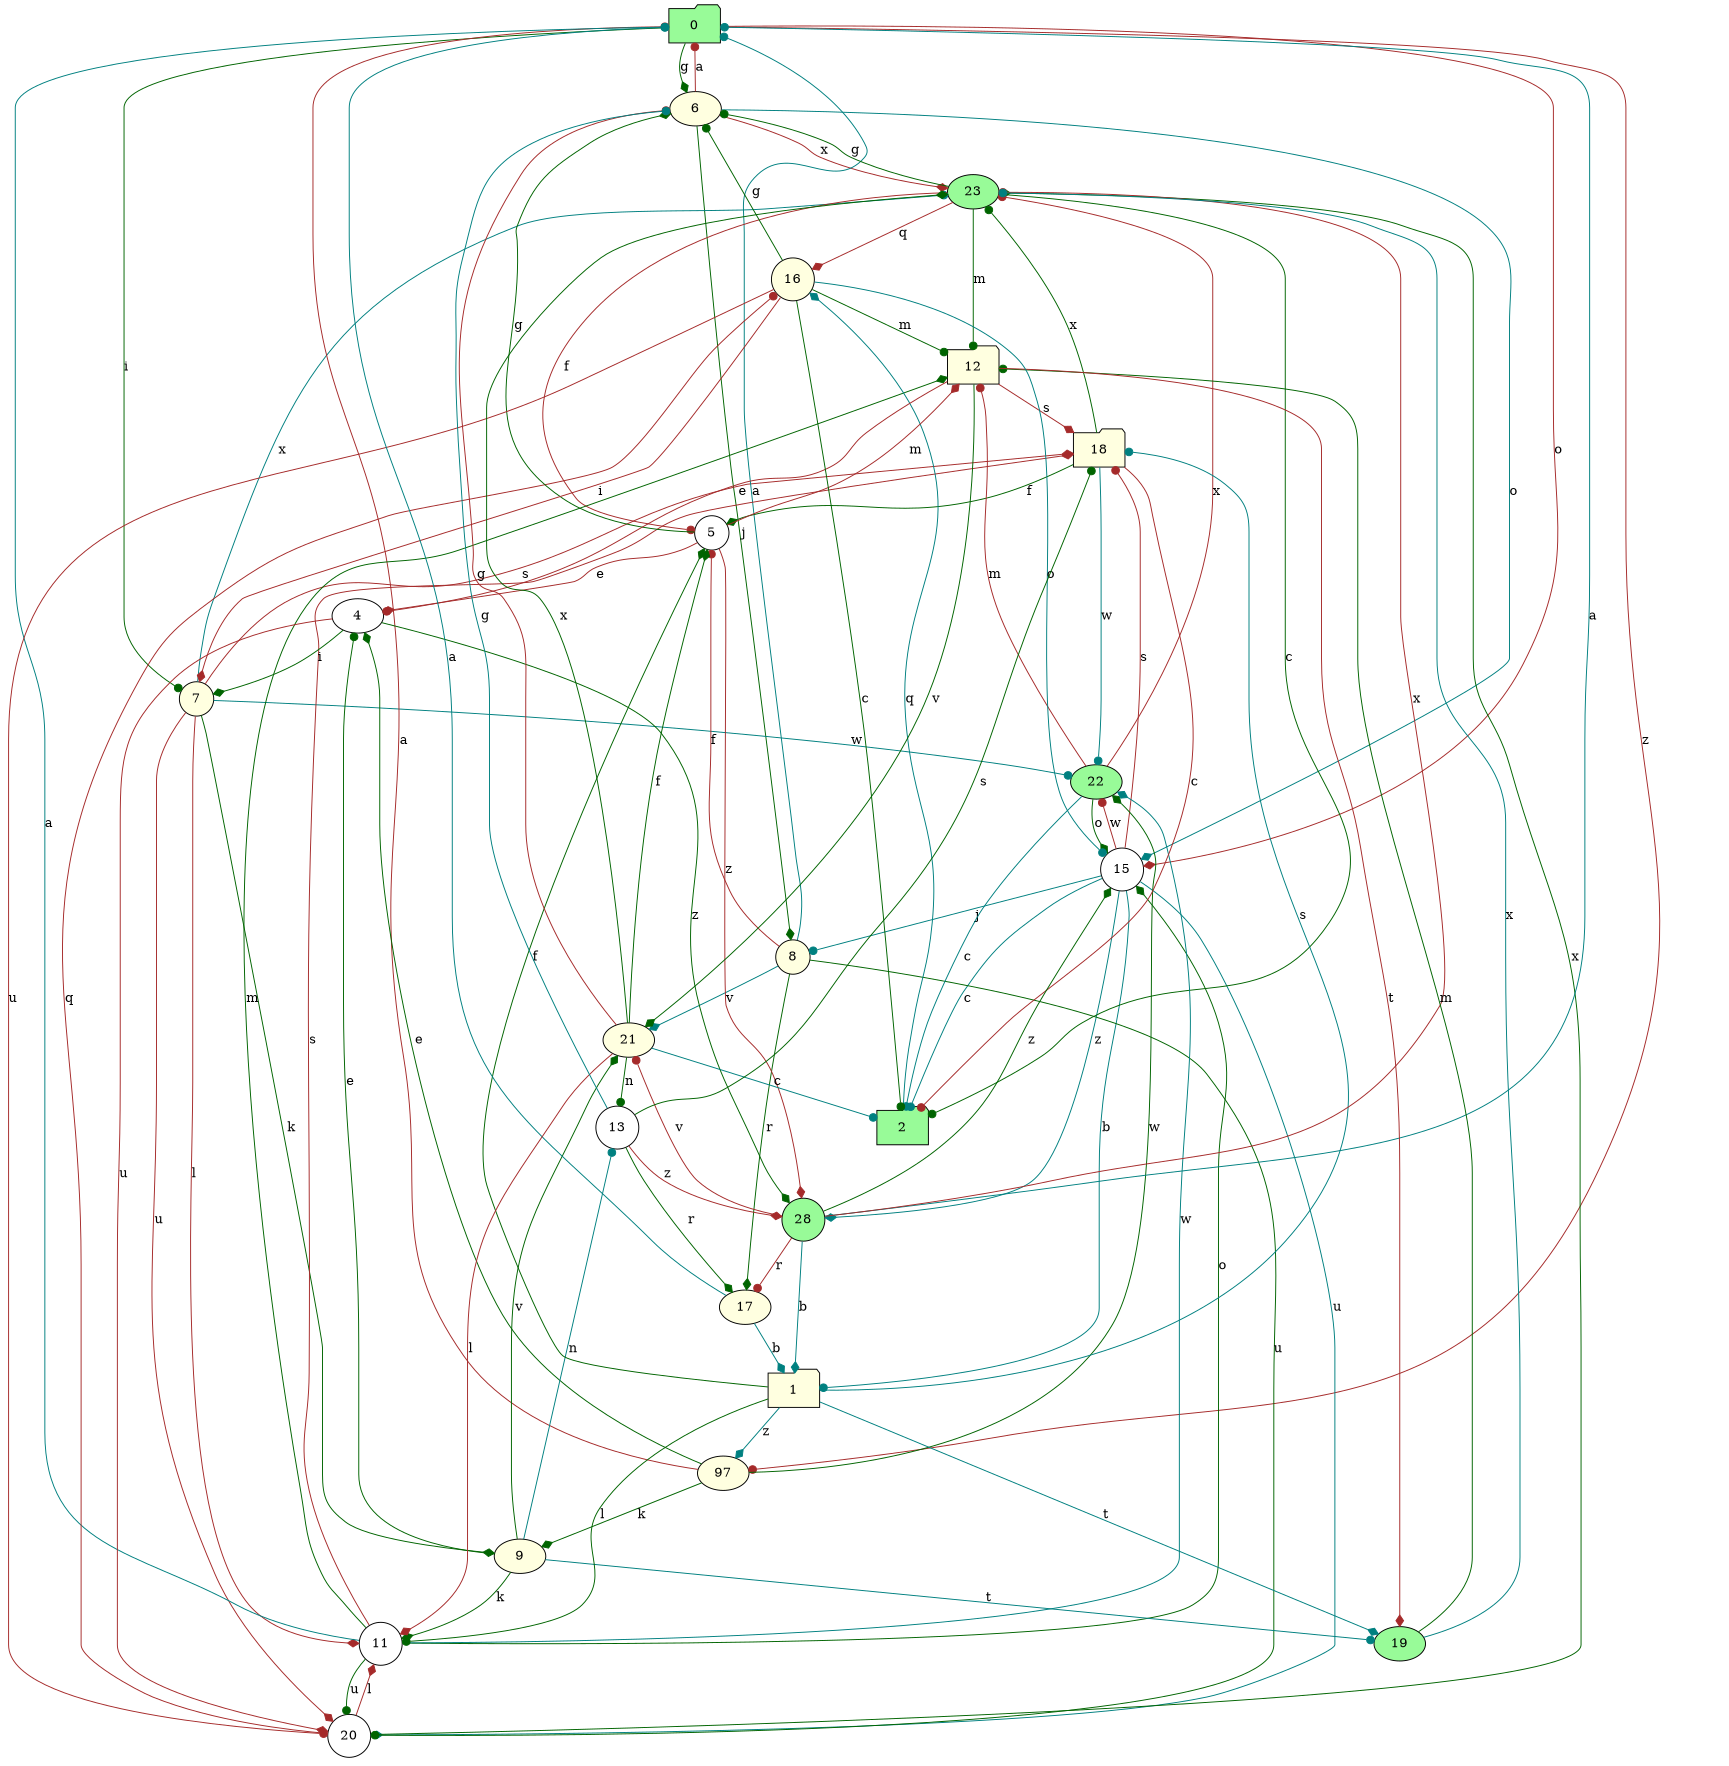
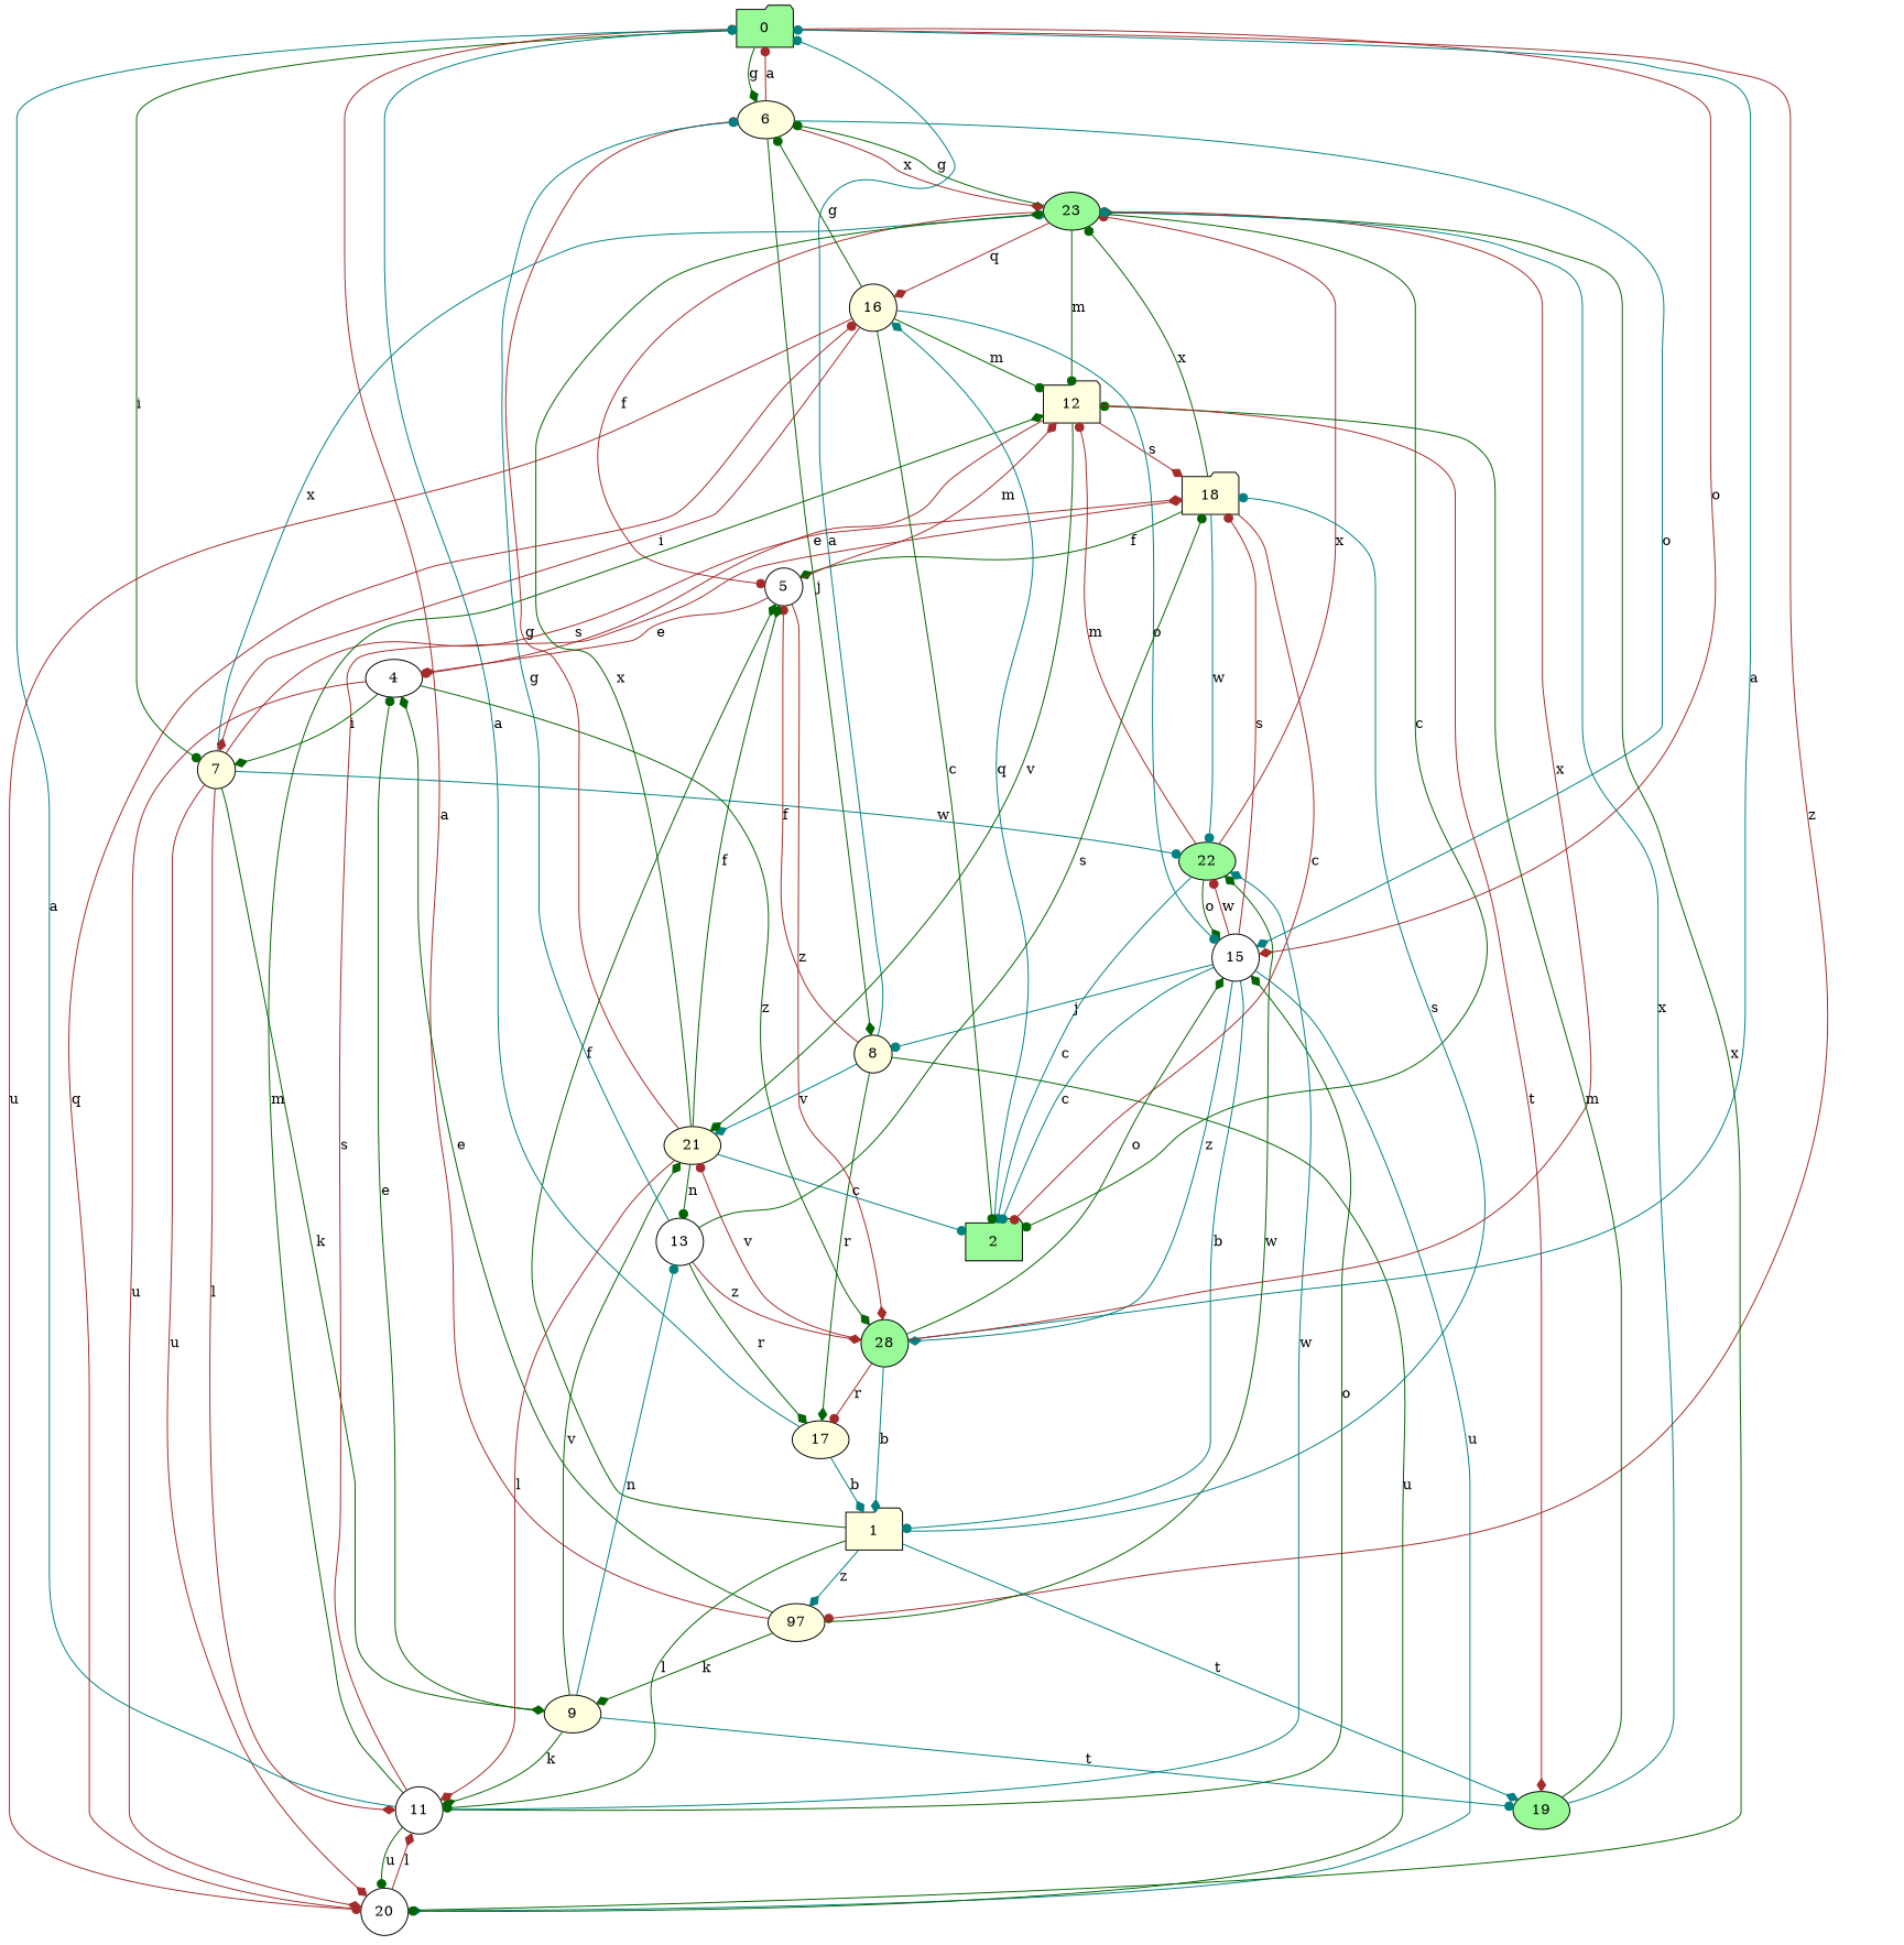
  strict digraph {
    node [fillcolor=lightyellow shape=ellipse style=filled]
    edge [arrowhead=diamond color=darkgreen]
    0 [fillcolor=palegreen shape=folder]
    6
    7 [shape=circle]
    15 [fillcolor=white shape=circle]
    n5 [label=97]
    8 [shape=circle]
    23 [fillcolor=palegreen]
    11 [fillcolor=white shape=circle]
    18 [shape=folder]
    20 [fillcolor=white shape=circle]
    9
    22 [fillcolor=palegreen]
    1 [shape=folder]
    2 [fillcolor=palegreen shape=folder]
    28 [fillcolor=palegreen shape=circle]
    4 [fillcolor=white]
    5 [fillcolor=white shape=circle]
    19 [fillcolor=palegreen]
    12 [shape=folder]
    16 [shape=circle]
    17
    21
    13 [fillcolor=white shape=circle]
    0 -> 6 [label=g]
    0 -> 7 [arrowhead=dot label=i]
    0 -> 15 [color=brown label=o]
    0 -> n5 [arrowhead=dot color=brown label=z]
    6 -> 0 [arrowhead=dot color=brown label=a]
    6 -> 15 [color=teal label=o]
    6 -> 8 [label=j]
    6 -> 23 [color=brown label=x]
    7 -> 23 [arrowhead=dot color=teal label=x]
    7 -> 11 [color=brown label=l]
    7 -> 18 [color=brown label=s]
    7 -> 20 [color=brown label=u]
    7 -> 9 [label=k]
    7 -> 22 [arrowhead=dot color=teal label=w]
    15 -> 8 [arrowhead=dot color=teal label=j]
    15 -> 18 [arrowhead=dot color=brown label=s]
    15 -> 20 [color=teal label=u]
    15 -> 22 [arrowhead=dot color=brown label=w]
    15 -> 1 [arrowhead=dot color=teal label=b]
    15 -> 2 [arrowhead=dot color=teal label=c]
    15 -> 28 [color=teal label=z]
    n5 -> 0 [arrowhead=dot color=brown label=a]
    n5 -> 9 [label=k]
    n5 -> 22 [label=w]
    n5 -> 4 [label=e]
    8 -> 0 [arrowhead=dot color=teal label=a]
    8 -> 20 [arrowhead=dot label=u]
    8 -> 5 [arrowhead=dot color=brown label=f]
    8 -> 17 [label=r]
    8 -> 21 [color=teal label=v]
    23 -> 6 [arrowhead=dot label=g]
    23 -> 2 [arrowhead=dot label=c]
    23 -> 5 [arrowhead=dot color=brown label=f]
    23 -> 12 [arrowhead=dot label=m]
    23 -> 16 [color=brown label=q]
    11 -> 0 [arrowhead=dot color=teal label=a]
    11 -> 15 [label=o]
    11 -> 18 [color=brown label=s]
    11 -> 20 [arrowhead=dot label=u]
    11 -> 22 [color=teal label=w]
    11 -> 12 [label=m]
    18 -> 23 [arrowhead=dot label=x]
    18 -> 22 [arrowhead=dot color=teal label=w]
    18 -> 2 [arrowhead=dot color=brown label=c]
    18 -> 5 [label=f]
    20 -> 23 [label=x]
    20 -> 11 [color=brown label=l]
    20 -> 16 [arrowhead=dot color=brown label=q]
    9 -> 11 [label=k]
    9 -> 4 [arrowhead=dot label=e]
    9 -> 19 [arrowhead=dot color=teal label=t]
    9 -> 21 [label=v]
    9 -> 13 [arrowhead=dot color=teal label=n]
    22 -> 15 [label=o]
    22 -> 23 [arrowhead=dot color=brown label=x]
    22 -> 2 [arrowhead=dot color=teal label=c]
    22 -> 12 [arrowhead=dot color=brown label=m]
    1 -> n5 [color=teal label=z]
    1 -> 11 [arrowhead=dot label=l]
    1 -> 18 [arrowhead=dot color=teal label=s]
    1 -> 5 [label=f]
    1 -> 19 [color=teal label=t]
    2 -> 16 [color=teal label=q]
    28 -> 0 [arrowhead=dot color=teal label=a]
-   28 -> 15 [label=z]
+   28 -> 15 [label=o]
    28 -> 23 [arrowhead=dot color=brown label=x]
    28 -> 1 [color=teal label=b]
    28 -> 17 [arrowhead=dot color=brown label=r]
    28 -> 21 [arrowhead=dot color=brown label=v]
    4 -> 7 [label=i]
    4 -> 20 [color=brown label=u]
    4 -> 28 [label=z]
-   5 -> 6 [label=g]
    5 -> 28 [color=brown label=z]
    5 -> 4 [color=brown label=e]
    5 -> 12 [color=brown label=m]
    19 -> 23 [arrowhead=dot color=teal label=x]
    19 -> 12 [arrowhead=dot label=m]
    12 -> 18 [color=brown label=s]
    12 -> 4 [arrowhead=dot color=brown label=e]
    12 -> 19 [color=brown label=t]
    12 -> 21 [label=v]
    16 -> 6 [arrowhead=dot label=g]
    16 -> 7 [color=brown label=i]
    16 -> 15 [arrowhead=dot color=teal label=o]
    16 -> 20 [arrowhead=dot color=brown label=u]
    16 -> 2 [arrowhead=dot label=c]
    16 -> 12 [arrowhead=dot label=m]
    17 -> 0 [arrowhead=dot color=teal label=a]
    17 -> 1 [color=teal label=b]
    21 -> 6 [arrowhead=dot color=brown label=g]
    21 -> 23 [label=x]
    21 -> 11 [color=brown label=l]
    21 -> 2 [arrowhead=dot color=teal label=c]
    21 -> 5 [label=f]
    21 -> 13 [arrowhead=dot label=n]
    13 -> 6 [arrowhead=dot color=teal label=g]
    13 -> 18 [arrowhead=dot label=s]
    13 -> 28 [color=brown label=z]
    13 -> 17 [label=r]
  }
